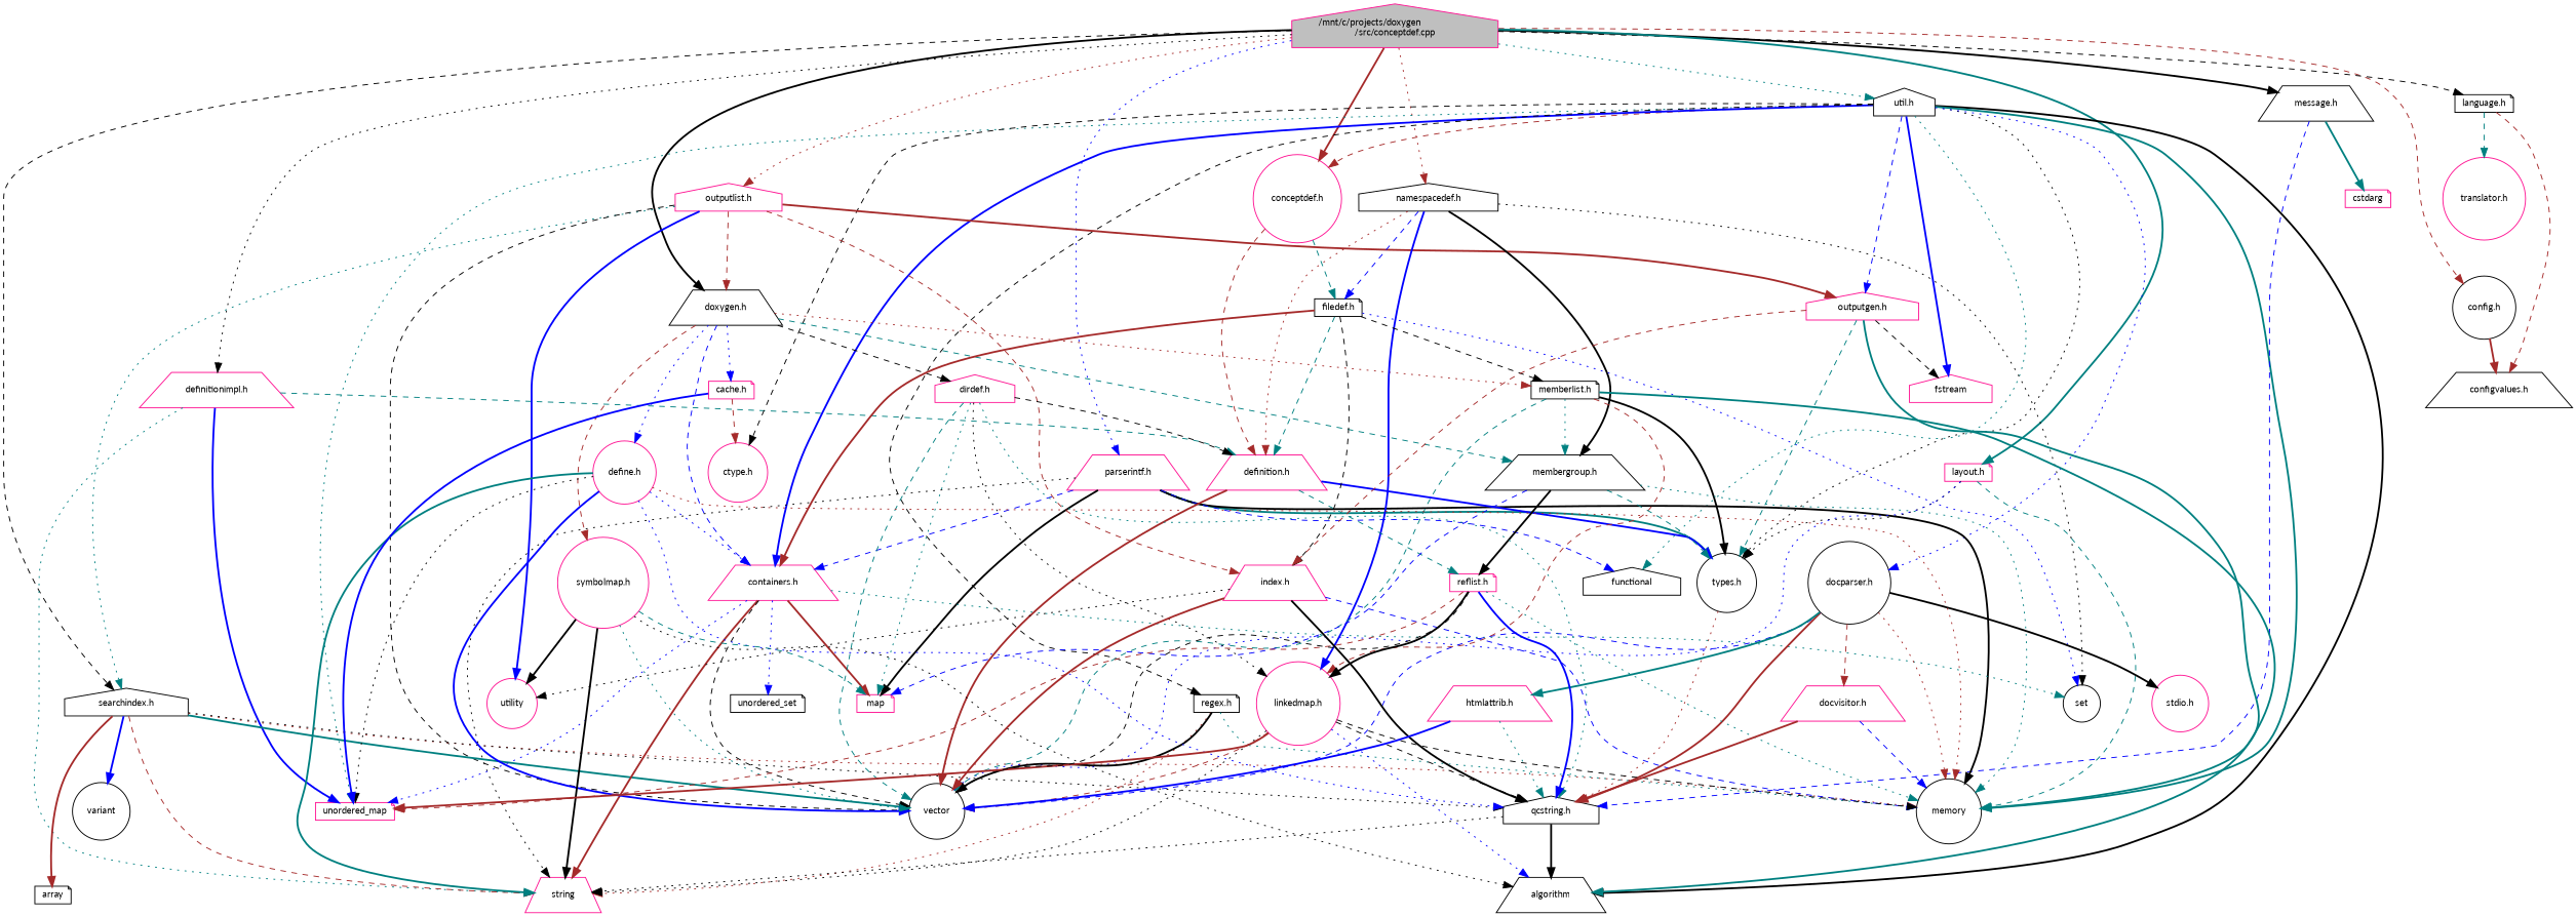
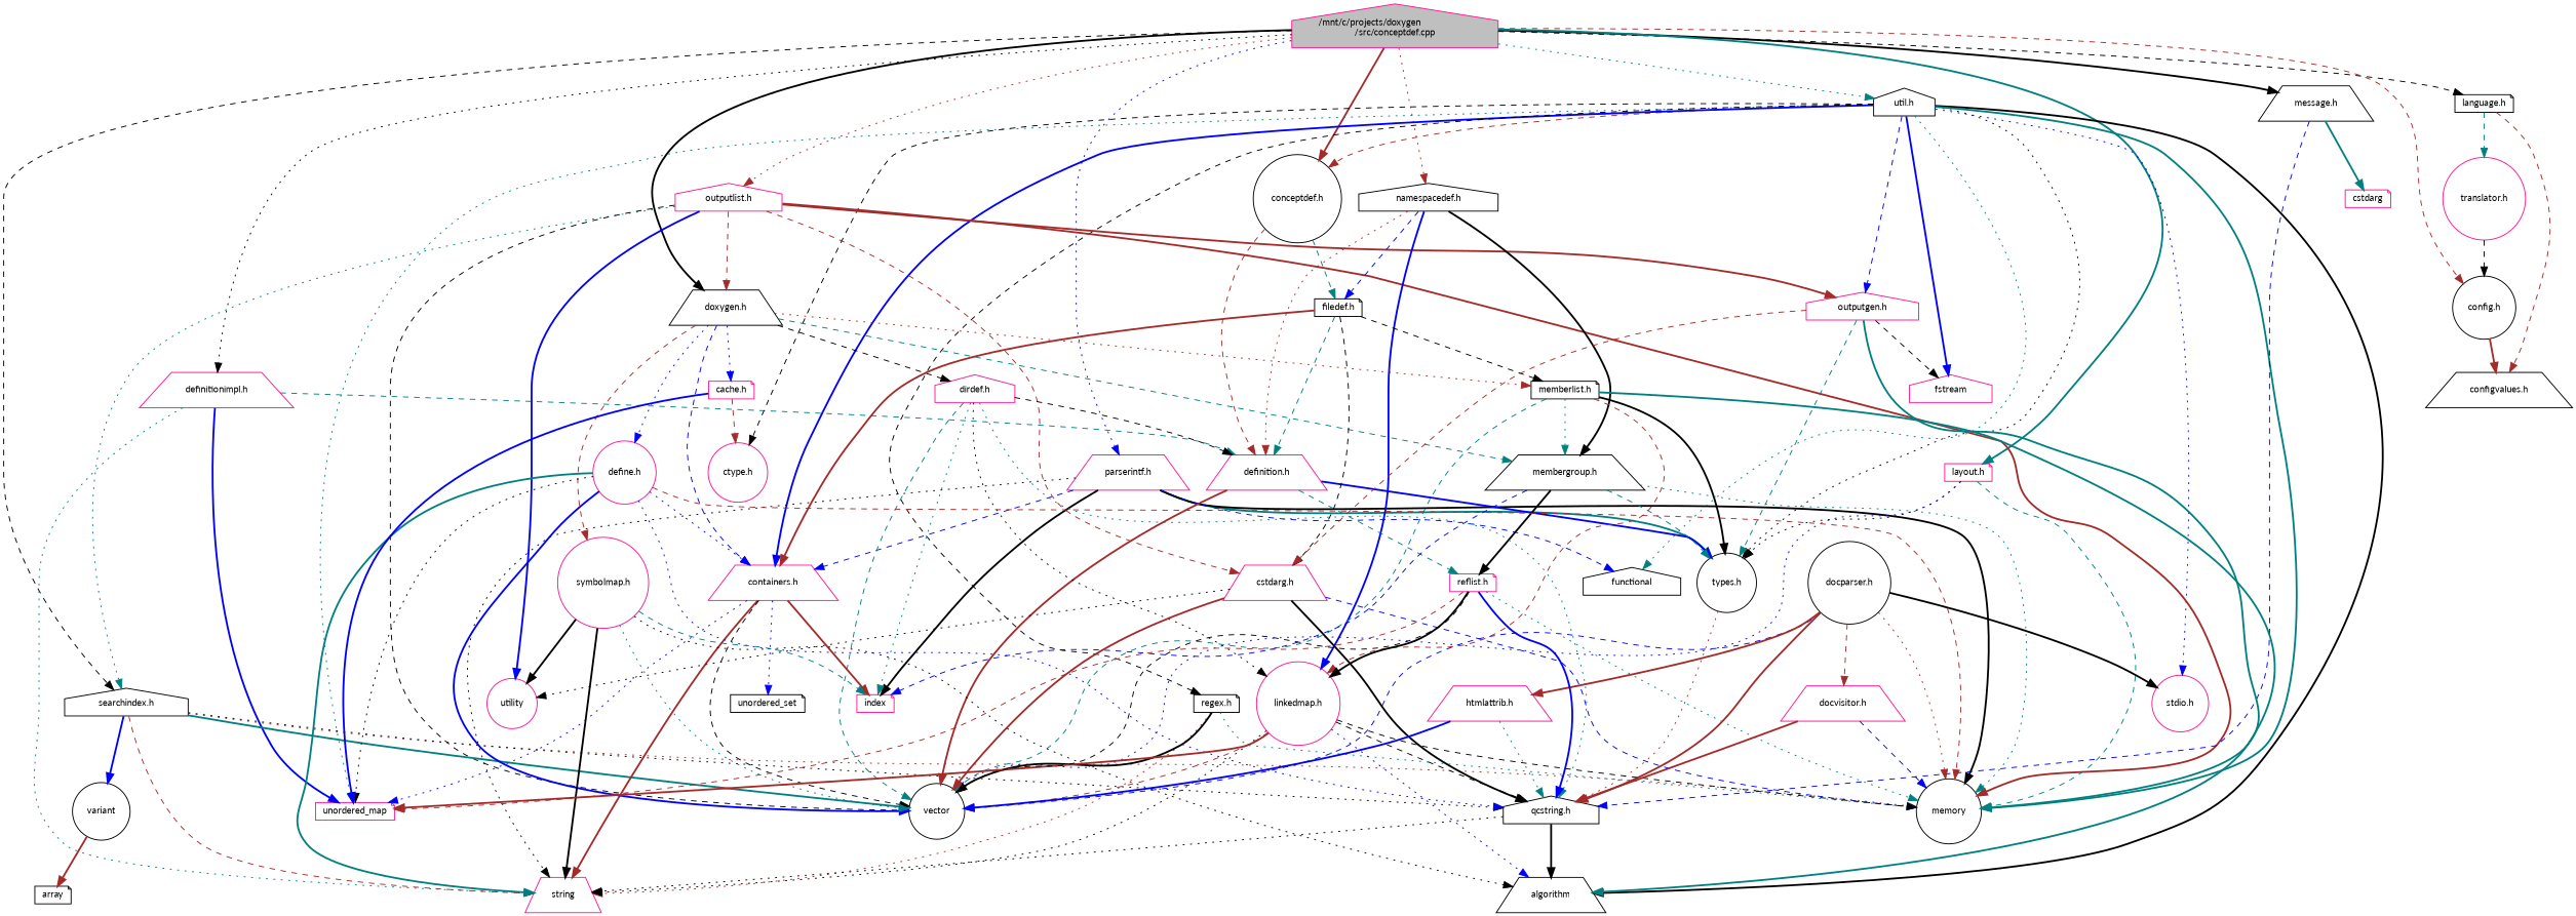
  digraph {
    fontname=Lato
    node [color=deeppink fillcolor=white fontname=Lato fontsize=10 shape=circle style=filled]
    edge [color=black fontname=Lato fontsize=10 labelfontname=Helvetica labelfontsize=10 style=dashed]
    n1 [fillcolor=grey75 fontcolor=black height=0.2 label="/mnt/c/projects/doxygen\l/src/conceptdef.cpp" shape=house width=0.4]
-   n2 [height=0.2 label="conceptdef.h" width=0.4]
+   n2 [color=black height=0.2 label="conceptdef.h" width=0.4]
    n3 [height=0.2 label="definitionimpl.h" shape=trapezium width=0.4]
    n4 [color=black height=0.2 label="util.h" shape=house width=0.4]
    n5 [color=black height=0.2 label="config.h" width=0.4]
    n6 [color=black height=0.2 label="doxygen.h" shape=trapezium width=0.4]
    n7 [color=black height=0.2 label="language.h" shape=note width=0.4]
    n8 [height=0.2 label="outputlist.h" shape=house width=0.4]
    n9 [color=black height=0.2 label="searchindex.h" shape=house width=0.4]
    n10 [color=black height=0.2 label="message.h" shape=trapezium width=0.4]
    n11 [height=0.2 label="parserintf.h" shape=trapezium width=0.4]
    n12 [height=0.2 label="layout.h" shape=note width=0.4]
    n13 [color=black height=0.2 label="namespacedef.h" shape=house width=0.4]
    n14 [height=0.2 label="definition.h" shape=trapezium width=0.4]
    n15 [color=black height=0.2 label="filedef.h" shape=note width=0.4]
    n16 [height=0.2 label=string shape=trapezium width=0.4]
    n17 [height=0.2 label=unordered_map shape=note width=0.4]
    n18 [color=black height=0.2 label="types.h" width=0.4]
    n19 [color=black height=0.2 label=algorithm shape=trapezium width=0.4]
    n20 [color=black height=0.2 label=memory width=0.4]
    n21 [height=0.2 label="containers.h" shape=trapezium width=0.4]
    n22 [color=black height=0.2 label=functional shape=house width=0.4]
    n23 [height=0.2 label=fstream shape=house width=0.4]
    n24 [height=0.2 label="ctype.h" width=0.4]
    n25 [color=black height=0.2 label="docparser.h" width=0.4]
    n26 [height=0.2 label="outputgen.h" shape=house width=0.4]
    n27 [color=black height=0.2 label="regex.h" shape=note width=0.4]
    n28 [color=black height=0.2 label="configvalues.h" shape=trapezium width=0.4]
    n29 [color=black height=0.2 label="memberlist.h" shape=note width=0.4]
    n30 [color=black height=0.2 label="membergroup.h" shape=trapezium width=0.4]
    n31 [height=0.2 label="dirdef.h" shape=house width=0.4]
    n32 [height=0.2 label="define.h" width=0.4]
    n33 [height=0.2 label="cache.h" shape=note width=0.4]
    n34 [height=0.2 label="symbolmap.h" width=0.4]
    n35 [height=0.2 label="translator.h" width=0.4]
    n36 [color=black height=0.2 label=vector width=0.4]
-   n37 [height=0.2 label="index.h" shape=trapezium width=0.4]
+   n37 [height=0.2 label="cstdarg.h" shape=trapezium width=0.4]
    n38 [height=0.2 label=utility width=0.4]
    n39 [color=black height=0.2 label="qcstring.h" shape=house width=0.4]
    n40 [color=black height=0.2 label=array shape=note width=0.4]
    n41 [color=black height=0.2 label=variant width=0.4]
    n42 [height=0.2 label=cstdarg shape=note width=0.4]
-   n43 [height=0.2 label=map shape=note width=0.4]
+   n43 [height=0.2 label=index shape=note width=0.4]
    n44 [height=0.2 label="linkedmap.h" width=0.4]
-   n45 [color=black height=0.2 label=set width=0.4]
    n46 [height=0.2 label="reflist.h" shape=note width=0.4]
    n47 [color=black height=0.2 label=unordered_set shape=note width=0.4]
    n48 [height=0.2 label="stdio.h" width=0.4]
    n49 [height=0.2 label="docvisitor.h" shape=trapezium width=0.4]
    n50 [height=0.2 label="htmlattrib.h" shape=trapezium width=0.4]
    n1 -> n2 [color=brown style=bold]
    n1 -> n3 [style=dotted]
    n1 -> n4 [color=teal style=dotted]
    n1 -> n5 [color=brown]
    n1 -> n6 [style=bold]
    n1 -> n7
    n1 -> n8 [color=brown style=dotted]
    n1 -> n9
    n1 -> n10 [style=bold]
    n1 -> n11 [color=blue style=dotted]
    n1 -> n12 [color=teal style=bold]
    n1 -> n13 [color=brown style=dotted]
    n2 -> n14 [color=brown]
    n2 -> n15 [color=teal]
    n3 -> n14 [color=teal]
    n3 -> n16 [color=teal style=dotted]
    n3 -> n17 [color=blue style=bold]
    n4 -> n2 [color=brown]
    n4 -> n17 [color=teal style=dotted]
    n4 -> n18 [style=dotted]
    n4 -> n19 [style=bold]
    n4 -> n20 [color=teal style=bold]
    n4 -> n21 [color=blue style=bold]
    n4 -> n22 [color=teal style=dotted]
    n4 -> n23 [color=blue style=bold]
    n4 -> n24
-   n4 -> n25 [color=blue style=dotted]
+   n4 -> n48 [color=blue style=dotted]
    n4 -> n26 [color=blue]
    n4 -> n27
    n5 -> n28 [color=brown style=bold]
    n6 -> n21 [color=blue]
    n6 -> n29 [color=brown style=dotted]
    n6 -> n30 [color=teal]
    n6 -> n31
    n6 -> n32 [color=blue style=dotted]
    n6 -> n33 [color=blue style=dotted]
    n6 -> n34 [color=brown]
    n7 -> n28 [color=brown]
    n7 -> n35 [color=teal]
    n8 -> n6 [color=brown]
    n8 -> n9 [color=teal style=dotted]
+   n8 -> n20 [color=brown style=bold]
    n8 -> n26 [color=brown style=bold]
    n8 -> n36
    n8 -> n37 [color=brown]
    n8 -> n38 [color=blue style=bold]
    n9 -> n16 [color=brown]
    n9 -> n20 [color=brown style=dotted]
    n9 -> n36 [color=teal style=bold]
    n9 -> n39 [style=dotted]
-   n9 -> n40 [color=brown style=bold]
+   n41 -> n40 [color=brown style=bold]
    n9 -> n41 [color=blue style=bold]
    n10 -> n39 [color=blue]
    n10 -> n42 [color=teal style=bold]
    n11 -> n16 [style=dotted]
    n11 -> n18 [color=teal style=bold]
    n11 -> n20 [style=bold]
    n11 -> n21 [color=blue]
    n11 -> n22 [color=blue]
    n11 -> n43 [style=bold]
    n12 -> n18 [style=dotted]
    n12 -> n20 [color=teal]
    n12 -> n36 [color=blue style=dotted]
    n13 -> n14 [color=brown style=dotted]
    n13 -> n15 [color=blue]
    n13 -> n30 [style=bold]
    n13 -> n44 [color=blue style=bold]
-   n13 -> n45 [style=dotted]
    n14 -> n18 [color=blue style=bold]
    n14 -> n36 [color=brown style=bold]
    n14 -> n46 [color=teal]
    n15 -> n14 [color=teal]
    n15 -> n21 [color=brown style=bold]
    n15 -> n29
    n15 -> n37
-   n15 -> n45 [color=blue style=dotted]
    n18 -> n39 [color=brown style=dotted]
    n21 -> n16 [color=brown style=bold]
    n21 -> n17 [color=blue style=dotted]
    n21 -> n36
    n21 -> n43 [color=brown style=bold]
-   n21 -> n45 [color=teal style=dotted]
    n21 -> n47 [color=blue style=dotted]
    n25 -> n20 [color=brown style=dotted]
    n25 -> n36 [color=blue]
    n25 -> n39 [color=brown style=bold]
    n25 -> n48 [style=bold]
    n25 -> n49 [color=brown]
-   n25 -> n50 [color=teal style=bold]
+   n25 -> n50 [color=brown style=bold]
    n26 -> n18 [color=teal]
    n26 -> n20 [color=teal style=bold]
    n26 -> n23
    n26 -> n37 [color=brown]
    n27 -> n16 [color=brown style=dotted]
    n27 -> n20 [color=teal style=dotted]
    n27 -> n36 [style=bold]
    n29 -> n18 [style=bold]
    n29 -> n19 [color=teal style=bold]
    n29 -> n30 [color=teal style=dotted]
    n29 -> n36 [color=teal]
    n29 -> n44 [color=brown]
    n30 -> n18 [color=teal]
    n30 -> n20 [color=teal style=dotted]
    n30 -> n43 [color=blue]
    n30 -> n46 [style=bold]
    n31 -> n14
    n31 -> n36 [color=teal]
    n31 -> n39 [color=teal style=dotted]
    n31 -> n43 [color=teal style=dotted]
    n31 -> n44 [style=dotted]
    n32 -> n16 [color=teal style=bold]
    n32 -> n17 [style=dotted]
-   n32 -> n20 [color=brown style=dotted]
+   n32 -> n20 [color=brown]
    n32 -> n21 [color=blue style=dotted]
    n32 -> n36 [color=blue style=bold]
    n32 -> n39 [color=blue style=dotted]
    n33 -> n17 [color=blue style=bold]
    n33 -> n24 [color=brown]
    n34 -> n16 [style=bold]
    n34 -> n19 [style=dotted]
    n34 -> n36 [color=teal style=dotted]
    n34 -> n38 [style=bold]
    n34 -> n43 [color=teal]
+   n35 -> n5
    n37 -> n20 [color=blue]
    n37 -> n36 [color=brown style=bold]
    n37 -> n38 [style=dotted]
    n37 -> n39 [style=bold]
    n39 -> n16 [style=dotted]
    n39 -> n19 [style=bold]
    n44 -> n16 [style=dotted]
    n44 -> n17 [color=brown style=bold]
    n44 -> n19 [color=blue style=dotted]
    n44 -> n20
    n44 -> n36 [color=brown]
    n44 -> n39
    n46 -> n17 [color=brown]
    n46 -> n20 [color=teal style=dotted]
    n46 -> n36
    n46 -> n39 [color=blue style=bold]
    n46 -> n44 [style=bold]
    n49 -> n20 [color=blue]
    n49 -> n39 [color=brown style=bold]
    n50 -> n36 [color=blue style=bold]
    n50 -> n39 [color=teal style=dotted]
  }
